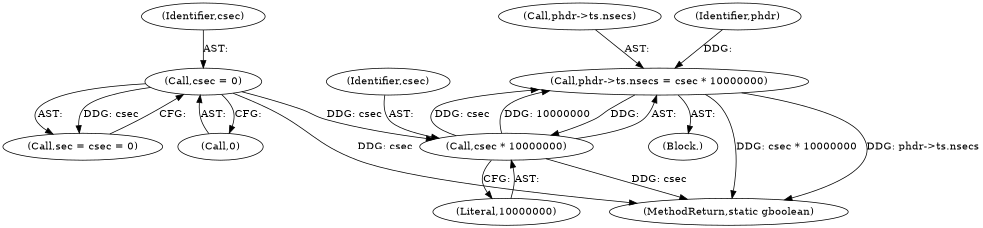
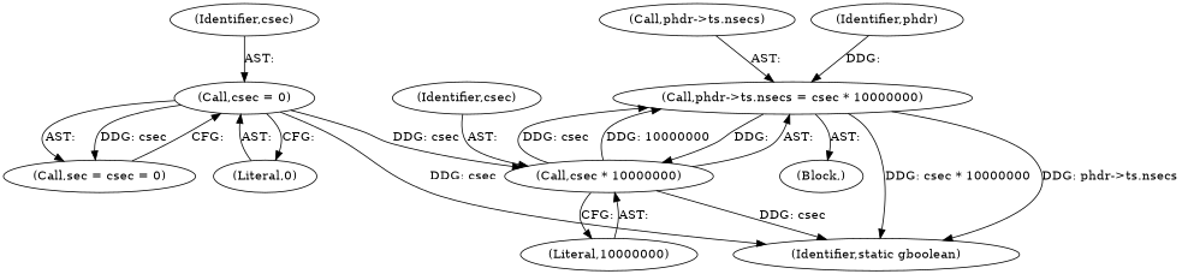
  digraph {
    n1 [label="(Call,phdr->ts.nsecs = csec * 10000000)"]
    n2 [label="(Call,csec * 10000000)"]
    n3 [label="(Block,)"]
-   n4 [label="(MethodReturn,static gboolean)"]
+   n4 [label="(Identifier,static gboolean)"]
    n5 [label="(Literal,10000000)"]
    n6 [label="(Call,csec = 0)"]
-   n7 [label="(Call,0)"]
+   n7 [label="(Literal,0)"]
    n8 [label="(Call,sec = csec = 0)"]
    n9 [label="(Call,phdr->ts.nsecs)"]
    n10 [label="(Identifier,phdr)"]
    n11 [label="(Identifier,csec)"]
    n12 [label="(Identifier,csec)"]
    n1 -> n2 [label="DDG: "]
    n1 -> n3 [label="AST: "]
    n1 -> n4 [label="DDG: csec * 10000000"]
    n1 -> n4 [label="DDG: phdr->ts.nsecs"]
    n2 -> n1 [label="AST: "]
    n2 -> n1 [label="DDG: csec"]
    n2 -> n1 [label="DDG: 10000000"]
    n2 -> n4 [label="DDG: csec"]
    n2 -> n5 [label="CFG: "]
    n5 -> n2 [label="AST: "]
    n6 -> n2 [label="DDG: csec"]
    n6 -> n4 [label="DDG: csec"]
    n6 -> n7 [label="CFG: "]
    n6 -> n8 [label="AST: "]
    n6 -> n8 [label="DDG: csec"]
    n7 -> n6 [label="AST: "]
    n8 -> n6 [label="CFG: "]
    n9 -> n1 [label="AST: "]
    n10 -> n1 [label="DDG: "]
    n11 -> n2 [label="AST: "]
    n12 -> n6 [label="AST: "]
  }
